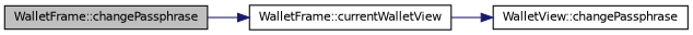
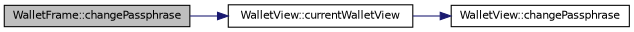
  digraph {
    rankdir=LR
    node [color=black fillcolor=white fontname=Helvetica fontsize=10 shape=record style=filled]
    edge [color=midnightblue fontname=Helvetica fontsize=10 labelfontname=Helvetica labelfontsize=10 style=solid]
    n1 [fillcolor=grey75 fontcolor=black height=0.2 label="WalletFrame::changePassphrase" width=0.4]
-   n2 [height=0.2 label="WalletFrame::currentWalletView" width=0.4]
+   n2 [height=0.2 label="WalletView::currentWalletView" width=0.4]
    n3 [height=0.2 label="WalletView::changePassphrase" width=0.4]
    n1 -> n2
    n2 -> n3
  }
